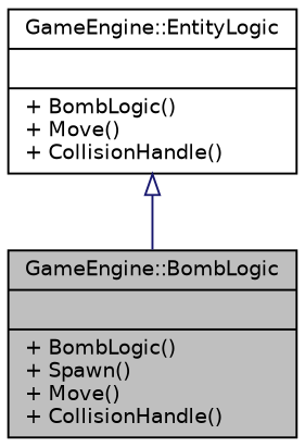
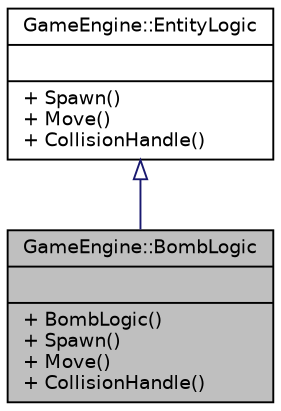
  digraph {
    node [color=black fontname=Helvetica fontsize=10 shape=record style=filled]
    n1 [fillcolor=grey75 fontcolor=black height=0.2 label="{GameEngine::BombLogic\n||+ BombLogic()\l+ Spawn()\l+ Move()\l+ CollisionHandle()\l}" width=0.4]
-   n2 [fillcolor=white height=0.2 label="{GameEngine::EntityLogic\n||+ BombLogic()\l+ Move()\l+ CollisionHandle()\l}" width=0.4]
+   n2 [fillcolor=white height=0.2 label="{GameEngine::EntityLogic\n||+ Spawn()\l+ Move()\l+ CollisionHandle()\l}" width=0.4]
    n2 -> n1 [arrowtail=onormal color=midnightblue dir=back fontname=Helvetica fontsize=10 labelfontname=Helvetica labelfontsize=10 style=solid]
  }
